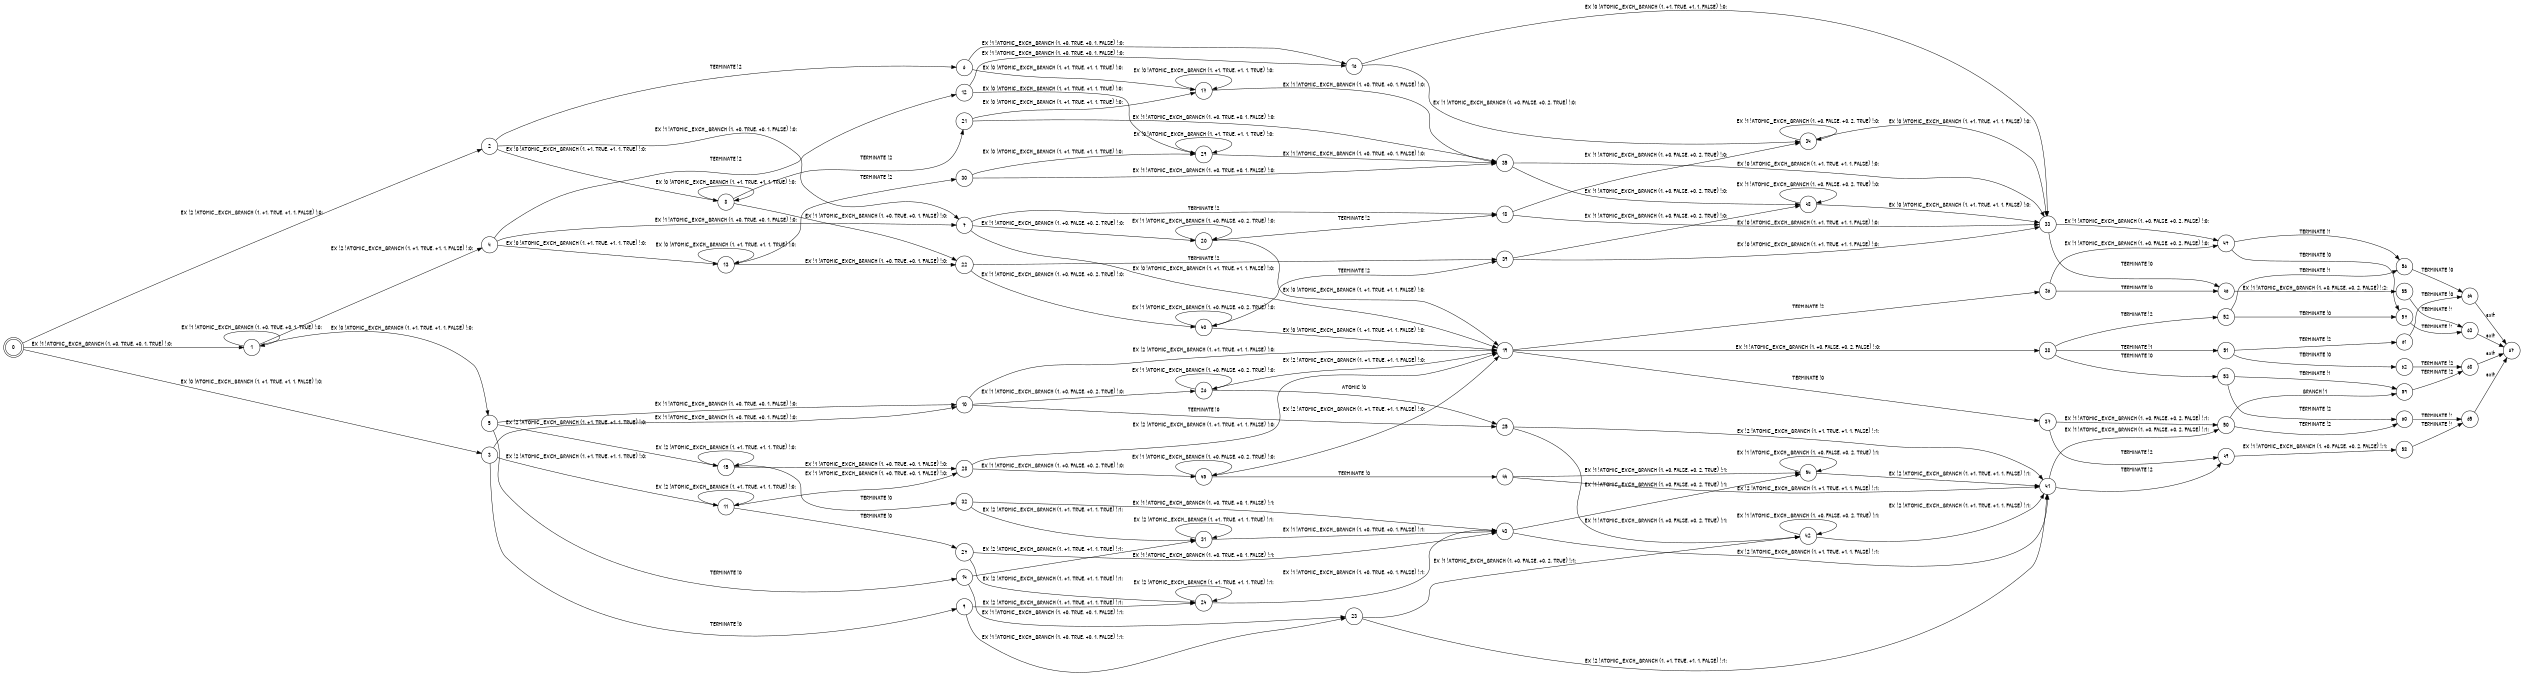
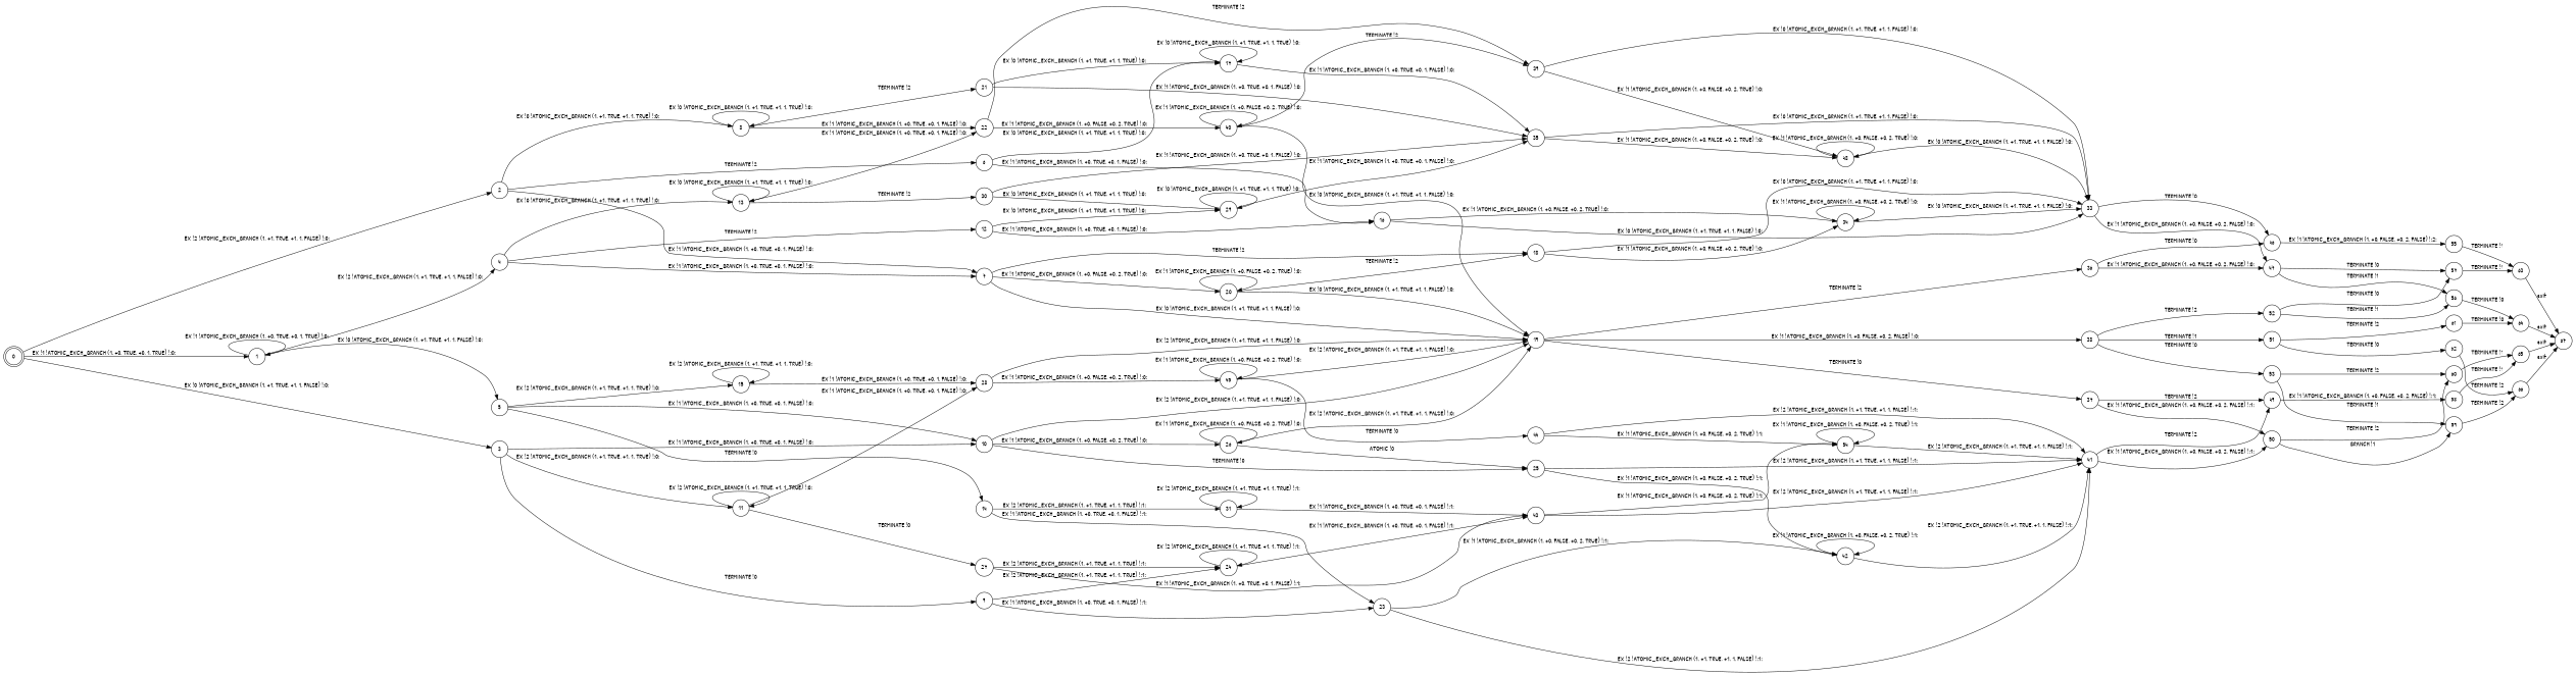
  digraph {
    fontname="Patrick Hand"
    rankdir=LR
    node [fontname="Patrick Hand" shape=circle]
    edge [fontname="Patrick Hand"]
    0 [peripheries=2]
    1
    2
    3
    4
    5
    6
    7
    8
    9
    10
    11
    12
    13
    14
    15
    16
    17
    18
    19
    20
    21
    22
    23
    24
    25
    26
    27
    28
    29
    30
    31
-   32
    33
    34
    35
    36
    37
    38
    39
    40
    41
    42
    43
    45
    46
    47
    48
    49
    50
    51
    52
    53
    54
    44
    55
    56
    57
    58
    59
    60
    61
    62
    63
    64
    65
-   66 [label=68]
+   66
    67
    0 -> 1 [label="EX !1 !ATOMIC_EXCH_BRANCH (1, +0, TRUE, +0, 1, TRUE) !:0:"]
    0 -> 2 [label="EX !2 !ATOMIC_EXCH_BRANCH (1, +1, TRUE, +1, 1, FALSE) !:0:"]
    0 -> 3 [label="EX !0 !ATOMIC_EXCH_BRANCH (1, +1, TRUE, +1, 1, FALSE) !:0:"]
    1 -> 1 [label="EX !1 !ATOMIC_EXCH_BRANCH (1, +0, TRUE, +0, 1, TRUE) !:0:"]
    1 -> 4 [label="EX !2 !ATOMIC_EXCH_BRANCH (1, +1, TRUE, +1, 1, FALSE) !:0:"]
    1 -> 5 [label="EX !0 !ATOMIC_EXCH_BRANCH (1, +1, TRUE, +1, 1, FALSE) !:0:"]
    2 -> 6 [label="TERMINATE !2"]
    2 -> 7 [label="EX !1 !ATOMIC_EXCH_BRANCH (1, +0, TRUE, +0, 1, FALSE) !:0:"]
    2 -> 8 [label="EX !0 !ATOMIC_EXCH_BRANCH (1, +1, TRUE, +1, 1, TRUE) !:0:"]
    3 -> 9 [label="TERMINATE !0"]
    3 -> 10 [label="EX !1 !ATOMIC_EXCH_BRANCH (1, +0, TRUE, +0, 1, FALSE) !:0:"]
    3 -> 11 [label="EX !2 !ATOMIC_EXCH_BRANCH (1, +1, TRUE, +1, 1, TRUE) !:0:"]
    4 -> 7 [label="EX !1 !ATOMIC_EXCH_BRANCH (1, +0, TRUE, +0, 1, FALSE) !:0:"]
    4 -> 12 [label="TERMINATE !2"]
    4 -> 13 [label="EX !0 !ATOMIC_EXCH_BRANCH (1, +1, TRUE, +1, 1, TRUE) !:0:"]
    5 -> 10 [label="EX !1 !ATOMIC_EXCH_BRANCH (1, +0, TRUE, +0, 1, FALSE) !:0:"]
    5 -> 14 [label="TERMINATE !0"]
    5 -> 15 [label="EX !2 !ATOMIC_EXCH_BRANCH (1, +1, TRUE, +1, 1, TRUE) !:0:"]
    6 -> 16 [label="EX !1 !ATOMIC_EXCH_BRANCH (1, +0, TRUE, +0, 1, FALSE) !:0:"]
    6 -> 17 [label="EX !0 !ATOMIC_EXCH_BRANCH (1, +1, TRUE, +1, 1, TRUE) !:0:"]
    7 -> 18 [label="TERMINATE !2"]
    7 -> 19 [label="EX !0 !ATOMIC_EXCH_BRANCH (1, +1, TRUE, +1, 1, FALSE) !:0:"]
    7 -> 20 [label="EX !1 !ATOMIC_EXCH_BRANCH (1, +0, FALSE, +0, 2, TRUE) !:0:"]
    8 -> 8 [label="EX !0 !ATOMIC_EXCH_BRANCH (1, +1, TRUE, +1, 1, TRUE) !:0:"]
    8 -> 21 [label="TERMINATE !2"]
    8 -> 22 [label="EX !1 !ATOMIC_EXCH_BRANCH (1, +0, TRUE, +0, 1, FALSE) !:0:"]
    9 -> 23 [label="EX !1 !ATOMIC_EXCH_BRANCH (1, +0, TRUE, +0, 1, FALSE) !:1:"]
    9 -> 24 [label="EX !2 !ATOMIC_EXCH_BRANCH (1, +1, TRUE, +1, 1, TRUE) !:1:"]
    10 -> 19 [label="EX !2 !ATOMIC_EXCH_BRANCH (1, +1, TRUE, +1, 1, FALSE) !:0:"]
    10 -> 25 [label="TERMINATE !0"]
    10 -> 26 [label="EX !1 !ATOMIC_EXCH_BRANCH (1, +0, FALSE, +0, 2, TRUE) !:0:"]
    11 -> 11 [label="EX !2 !ATOMIC_EXCH_BRANCH (1, +1, TRUE, +1, 1, TRUE) !:0:"]
    11 -> 27 [label="TERMINATE !0"]
    11 -> 28 [label="EX !1 !ATOMIC_EXCH_BRANCH (1, +0, TRUE, +0, 1, FALSE) !:0:"]
    12 -> 16 [label="EX !1 !ATOMIC_EXCH_BRANCH (1, +0, TRUE, +0, 1, FALSE) !:0:"]
    12 -> 29 [label="EX !0 !ATOMIC_EXCH_BRANCH (1, +1, TRUE, +1, 1, TRUE) !:0:"]
    13 -> 13 [label="EX !0 !ATOMIC_EXCH_BRANCH (1, +1, TRUE, +1, 1, TRUE) !:0:"]
    13 -> 22 [label="EX !1 !ATOMIC_EXCH_BRANCH (1, +0, TRUE, +0, 1, FALSE) !:0:"]
    13 -> 30 [label="TERMINATE !2"]
    14 -> 23 [label="EX !1 !ATOMIC_EXCH_BRANCH (1, +0, TRUE, +0, 1, FALSE) !:1:"]
    14 -> 31 [label="EX !2 !ATOMIC_EXCH_BRANCH (1, +1, TRUE, +1, 1, TRUE) !:1:"]
    15 -> 15 [label="EX !2 !ATOMIC_EXCH_BRANCH (1, +1, TRUE, +1, 1, TRUE) !:0:"]
    15 -> 28 [label="EX !1 !ATOMIC_EXCH_BRANCH (1, +0, TRUE, +0, 1, FALSE) !:0:"]
-   15 -> 32 [label="TERMINATE !0"]
    16 -> 33 [label="EX !0 !ATOMIC_EXCH_BRANCH (1, +1, TRUE, +1, 1, FALSE) !:0:"]
    16 -> 34 [label="EX !1 !ATOMIC_EXCH_BRANCH (1, +0, FALSE, +0, 2, TRUE) !:0:"]
    17 -> 17 [label="EX !0 !ATOMIC_EXCH_BRANCH (1, +1, TRUE, +1, 1, TRUE) !:0:"]
    17 -> 35 [label="EX !1 !ATOMIC_EXCH_BRANCH (1, +0, TRUE, +0, 1, FALSE) !:0:"]
    18 -> 33 [label="EX !0 !ATOMIC_EXCH_BRANCH (1, +1, TRUE, +1, 1, FALSE) !:0:"]
    18 -> 34 [label="EX !1 !ATOMIC_EXCH_BRANCH (1, +0, FALSE, +0, 2, TRUE) !:0:"]
    19 -> 36 [label="TERMINATE !2"]
    19 -> 37 [label="TERMINATE !0"]
    19 -> 38 [label="EX !1 !ATOMIC_EXCH_BRANCH (1, +0, FALSE, +0, 2, FALSE) !:0:"]
    20 -> 18 [label="TERMINATE !2"]
    20 -> 19 [label="EX !0 !ATOMIC_EXCH_BRANCH (1, +1, TRUE, +1, 1, FALSE) !:0:"]
    20 -> 20 [label="EX !1 !ATOMIC_EXCH_BRANCH (1, +0, FALSE, +0, 2, TRUE) !:0:"]
    21 -> 17 [label="EX !0 !ATOMIC_EXCH_BRANCH (1, +1, TRUE, +1, 1, TRUE) !:0:"]
    21 -> 35 [label="EX !1 !ATOMIC_EXCH_BRANCH (1, +0, TRUE, +0, 1, FALSE) !:0:"]
    22 -> 39 [label="TERMINATE !2"]
    22 -> 40 [label="EX !1 !ATOMIC_EXCH_BRANCH (1, +0, FALSE, +0, 2, TRUE) !:0:"]
    23 -> 41 [label="EX !2 !ATOMIC_EXCH_BRANCH (1, +1, TRUE, +1, 1, FALSE) !:1:"]
    23 -> 42 [label="EX !1 !ATOMIC_EXCH_BRANCH (1, +0, FALSE, +0, 2, TRUE) !:1:"]
    24 -> 24 [label="EX !2 !ATOMIC_EXCH_BRANCH (1, +1, TRUE, +1, 1, TRUE) !:1:"]
    24 -> 43 [label="EX !1 !ATOMIC_EXCH_BRANCH (1, +0, TRUE, +0, 1, FALSE) !:1:"]
    25 -> 41 [label="EX !2 !ATOMIC_EXCH_BRANCH (1, +1, TRUE, +1, 1, FALSE) !:1:"]
    25 -> 42 [label="EX !1 !ATOMIC_EXCH_BRANCH (1, +0, FALSE, +0, 2, TRUE) !:1:"]
    26 -> 19 [label="EX !2 !ATOMIC_EXCH_BRANCH (1, +1, TRUE, +1, 1, FALSE) !:0:"]
    26 -> 25 [label="ATOMIC !0"]
    26 -> 26 [label="EX !1 !ATOMIC_EXCH_BRANCH (1, +0, FALSE, +0, 2, TRUE) !:0:"]
    27 -> 24 [label="EX !2 !ATOMIC_EXCH_BRANCH (1, +1, TRUE, +1, 1, TRUE) !:1:"]
    27 -> 43 [label="EX !1 !ATOMIC_EXCH_BRANCH (1, +0, TRUE, +0, 1, FALSE) !:1:"]
    28 -> 19 [label="EX !2 !ATOMIC_EXCH_BRANCH (1, +1, TRUE, +1, 1, FALSE) !:0:"]
    28 -> 45 [label="EX !1 !ATOMIC_EXCH_BRANCH (1, +0, FALSE, +0, 2, TRUE) !:0:"]
    29 -> 29 [label="EX !0 !ATOMIC_EXCH_BRANCH (1, +1, TRUE, +1, 1, TRUE) !:0:"]
    29 -> 35 [label="EX !1 !ATOMIC_EXCH_BRANCH (1, +0, TRUE, +0, 1, FALSE) !:0:"]
    30 -> 29 [label="EX !0 !ATOMIC_EXCH_BRANCH (1, +1, TRUE, +1, 1, TRUE) !:0:"]
    30 -> 35 [label="EX !1 !ATOMIC_EXCH_BRANCH (1, +0, TRUE, +0, 1, FALSE) !:0:"]
    31 -> 31 [label="EX !2 !ATOMIC_EXCH_BRANCH (1, +1, TRUE, +1, 1, TRUE) !:1:"]
    31 -> 43 [label="EX !1 !ATOMIC_EXCH_BRANCH (1, +0, TRUE, +0, 1, FALSE) !:1:"]
-   32 -> 31 [label="EX !2 !ATOMIC_EXCH_BRANCH (1, +1, TRUE, +1, 1, TRUE) !:1:"]
-   32 -> 43 [label="EX !1 !ATOMIC_EXCH_BRANCH (1, +0, TRUE, +0, 1, FALSE) !:1:"]
    33 -> 46 [label="TERMINATE !0"]
    33 -> 47 [label="EX !1 !ATOMIC_EXCH_BRANCH (1, +0, FALSE, +0, 2, FALSE) !:0:"]
    34 -> 33 [label="EX !0 !ATOMIC_EXCH_BRANCH (1, +1, TRUE, +1, 1, FALSE) !:0:"]
    34 -> 34 [label="EX !1 !ATOMIC_EXCH_BRANCH (1, +0, FALSE, +0, 2, TRUE) !:0:"]
    35 -> 33 [label="EX !0 !ATOMIC_EXCH_BRANCH (1, +1, TRUE, +1, 1, FALSE) !:0:"]
    35 -> 48 [label="EX !1 !ATOMIC_EXCH_BRANCH (1, +0, FALSE, +0, 2, TRUE) !:0:"]
    36 -> 46 [label="TERMINATE !0"]
    36 -> 47 [label="EX !1 !ATOMIC_EXCH_BRANCH (1, +0, FALSE, +0, 2, FALSE) !:0:"]
    37 -> 49 [label="TERMINATE !2"]
    37 -> 50 [label="EX !1 !ATOMIC_EXCH_BRANCH (1, +0, FALSE, +0, 2, FALSE) !:1:"]
    38 -> 51 [label="TERMINATE !1"]
    38 -> 52 [label="TERMINATE !2"]
    38 -> 53 [label="TERMINATE !0"]
    39 -> 33 [label="EX !0 !ATOMIC_EXCH_BRANCH (1, +1, TRUE, +1, 1, FALSE) !:0:"]
    39 -> 48 [label="EX !1 !ATOMIC_EXCH_BRANCH (1, +0, FALSE, +0, 2, TRUE) !:0:"]
    40 -> 19 [label="EX !0 !ATOMIC_EXCH_BRANCH (1, +1, TRUE, +1, 1, FALSE) !:0:"]
    40 -> 39 [label="TERMINATE !2"]
    40 -> 40 [label="EX !1 !ATOMIC_EXCH_BRANCH (1, +0, FALSE, +0, 2, TRUE) !:0:"]
    41 -> 49 [label="TERMINATE !2"]
    41 -> 50 [label="EX !1 !ATOMIC_EXCH_BRANCH (1, +0, FALSE, +0, 2, FALSE) !:1:"]
    42 -> 41 [label="EX !2 !ATOMIC_EXCH_BRANCH (1, +1, TRUE, +1, 1, FALSE) !:1:"]
    42 -> 42 [label="EX !1 !ATOMIC_EXCH_BRANCH (1, +0, FALSE, +0, 2, TRUE) !:1:"]
    43 -> 41 [label="EX !2 !ATOMIC_EXCH_BRANCH (1, +1, TRUE, +1, 1, FALSE) !:1:"]
    43 -> 54 [label="EX !1 !ATOMIC_EXCH_BRANCH (1, +0, FALSE, +0, 2, TRUE) !:1:"]
    45 -> 19 [label="EX !2 !ATOMIC_EXCH_BRANCH (1, +1, TRUE, +1, 1, FALSE) !:0:"]
    45 -> 45 [label="EX !1 !ATOMIC_EXCH_BRANCH (1, +0, FALSE, +0, 2, TRUE) !:0:"]
    45 -> 44 [label="TERMINATE !0"]
    46 -> 55 [label="EX !1 !ATOMIC_EXCH_BRANCH (1, +0, FALSE, +0, 2, FALSE) !:2:"]
    47 -> 56 [label="TERMINATE !1"]
    47 -> 57 [label="TERMINATE !0"]
    48 -> 33 [label="EX !0 !ATOMIC_EXCH_BRANCH (1, +1, TRUE, +1, 1, FALSE) !:0:"]
    48 -> 48 [label="EX !1 !ATOMIC_EXCH_BRANCH (1, +0, FALSE, +0, 2, TRUE) !:0:"]
    49 -> 58 [label="EX !1 !ATOMIC_EXCH_BRANCH (1, +0, FALSE, +0, 2, FALSE) !:1:"]
    50 -> 59 [label="BRANCH !1"]
    50 -> 60 [label="TERMINATE !2"]
    51 -> 61 [label="TERMINATE !2"]
    51 -> 62 [label="TERMINATE !0"]
    52 -> 56 [label="TERMINATE !1"]
    52 -> 57 [label="TERMINATE !0"]
    53 -> 59 [label="TERMINATE !1"]
    53 -> 60 [label="TERMINATE !2"]
    54 -> 41 [label="EX !2 !ATOMIC_EXCH_BRANCH (1, +1, TRUE, +1, 1, FALSE) !:1:"]
    54 -> 54 [label="EX !1 !ATOMIC_EXCH_BRANCH (1, +0, FALSE, +0, 2, TRUE) !:1:"]
    44 -> 41 [label="EX !2 !ATOMIC_EXCH_BRANCH (1, +1, TRUE, +1, 1, FALSE) !:1:"]
    44 -> 54 [label="EX !1 !ATOMIC_EXCH_BRANCH (1, +0, FALSE, +0, 2, TRUE) !:1:"]
    55 -> 63 [label="TERMINATE !1"]
    56 -> 64 [label="TERMINATE !0"]
    57 -> 63 [label="TERMINATE !1"]
    58 -> 65 [label="TERMINATE !1"]
    59 -> 66 [label="TERMINATE !2"]
    60 -> 65 [label="TERMINATE !1"]
    61 -> 64 [label="TERMINATE !0"]
    62 -> 66 [label="TERMINATE !2"]
    63 -> 67 [label=exit]
    64 -> 67 [label=exit]
    65 -> 67 [label=exit]
    66 -> 67 [label=exit]
  }
